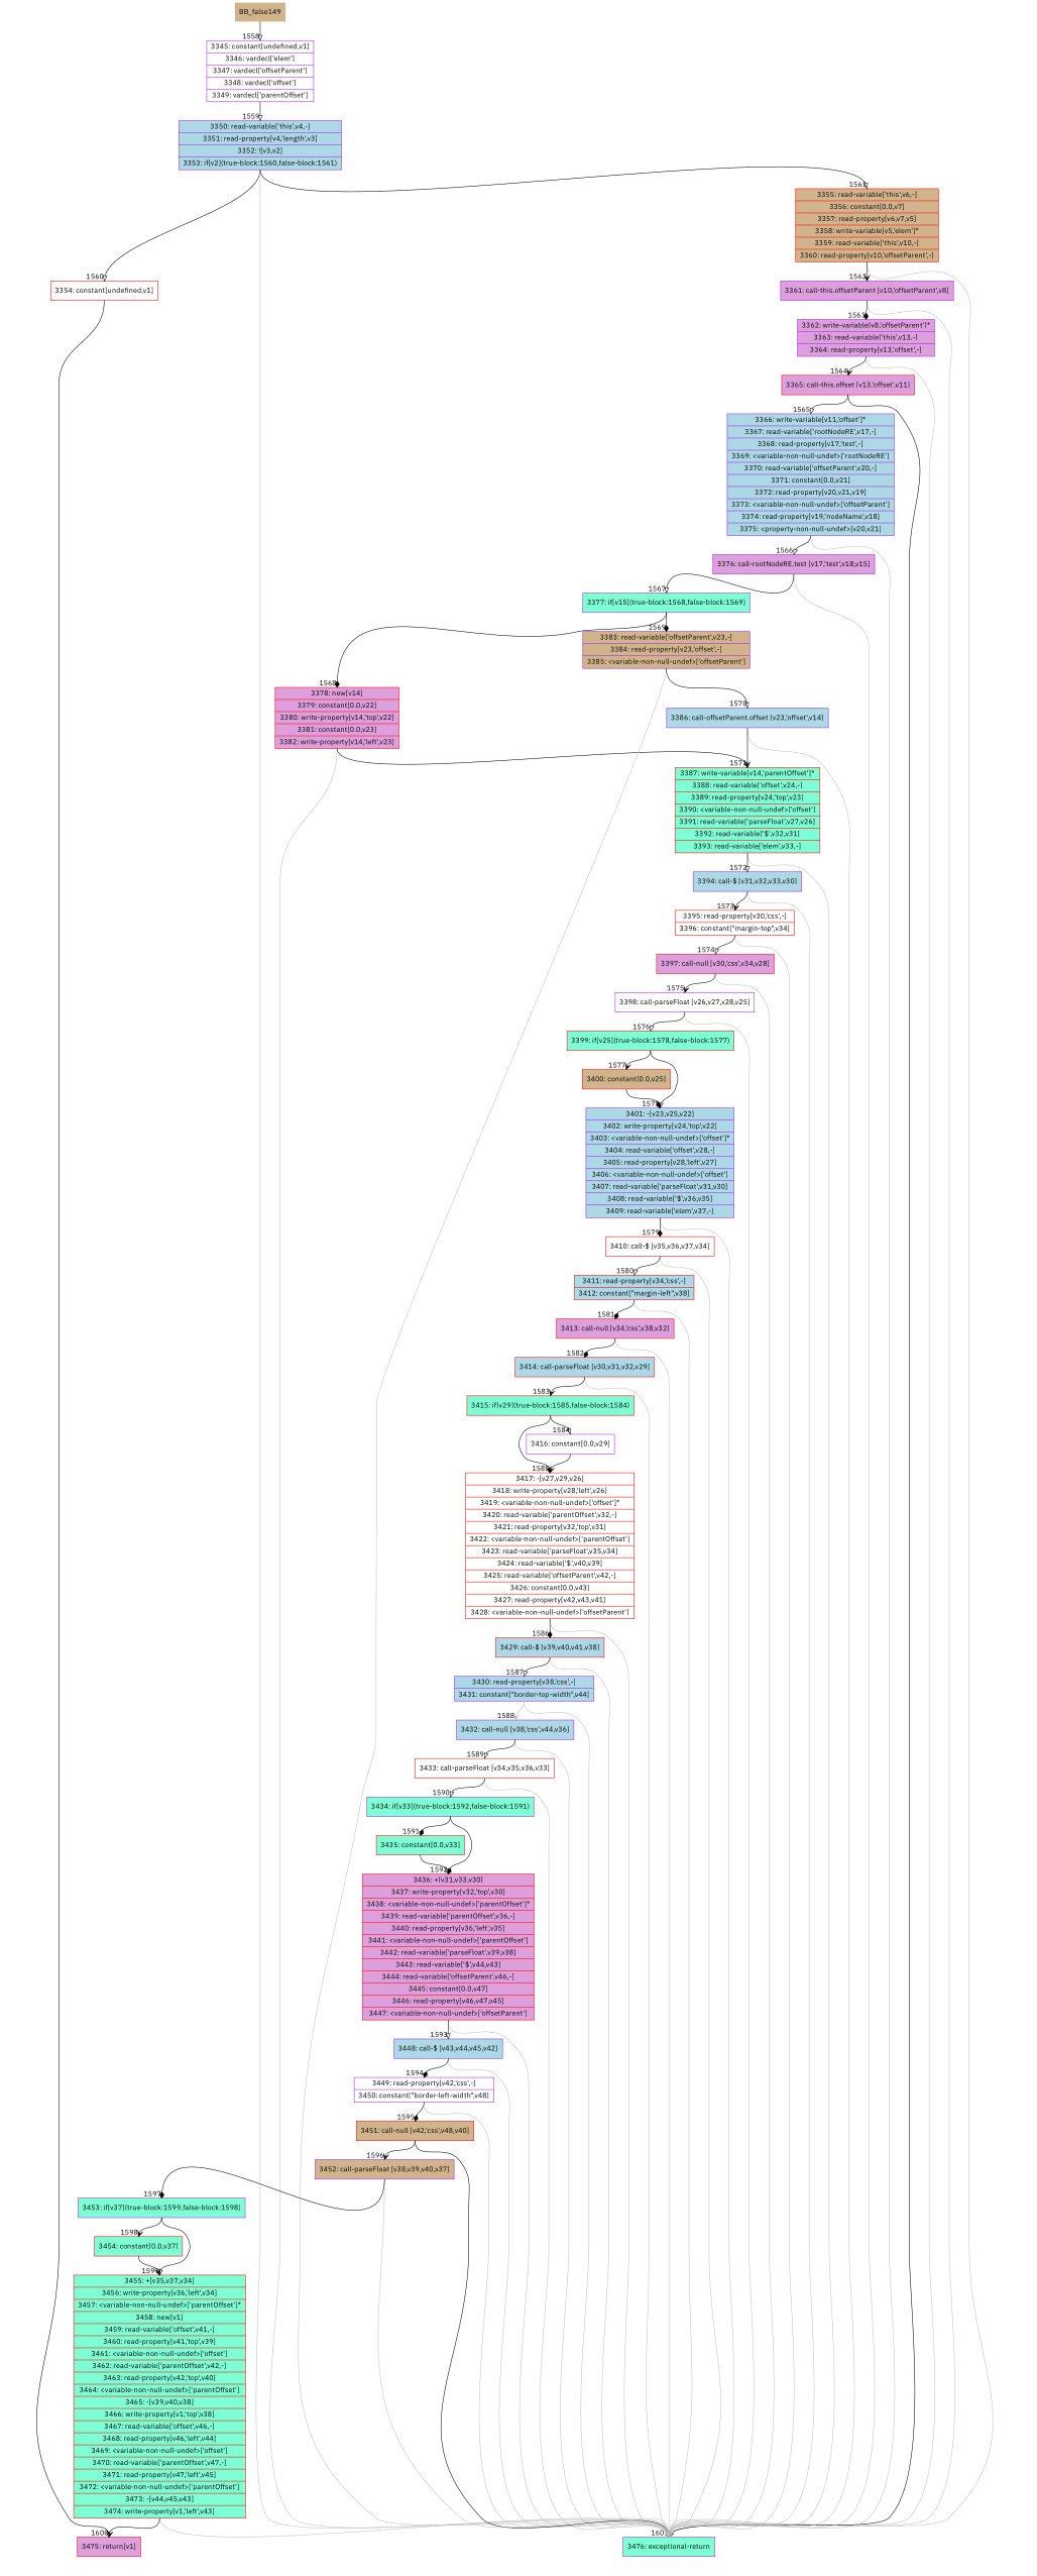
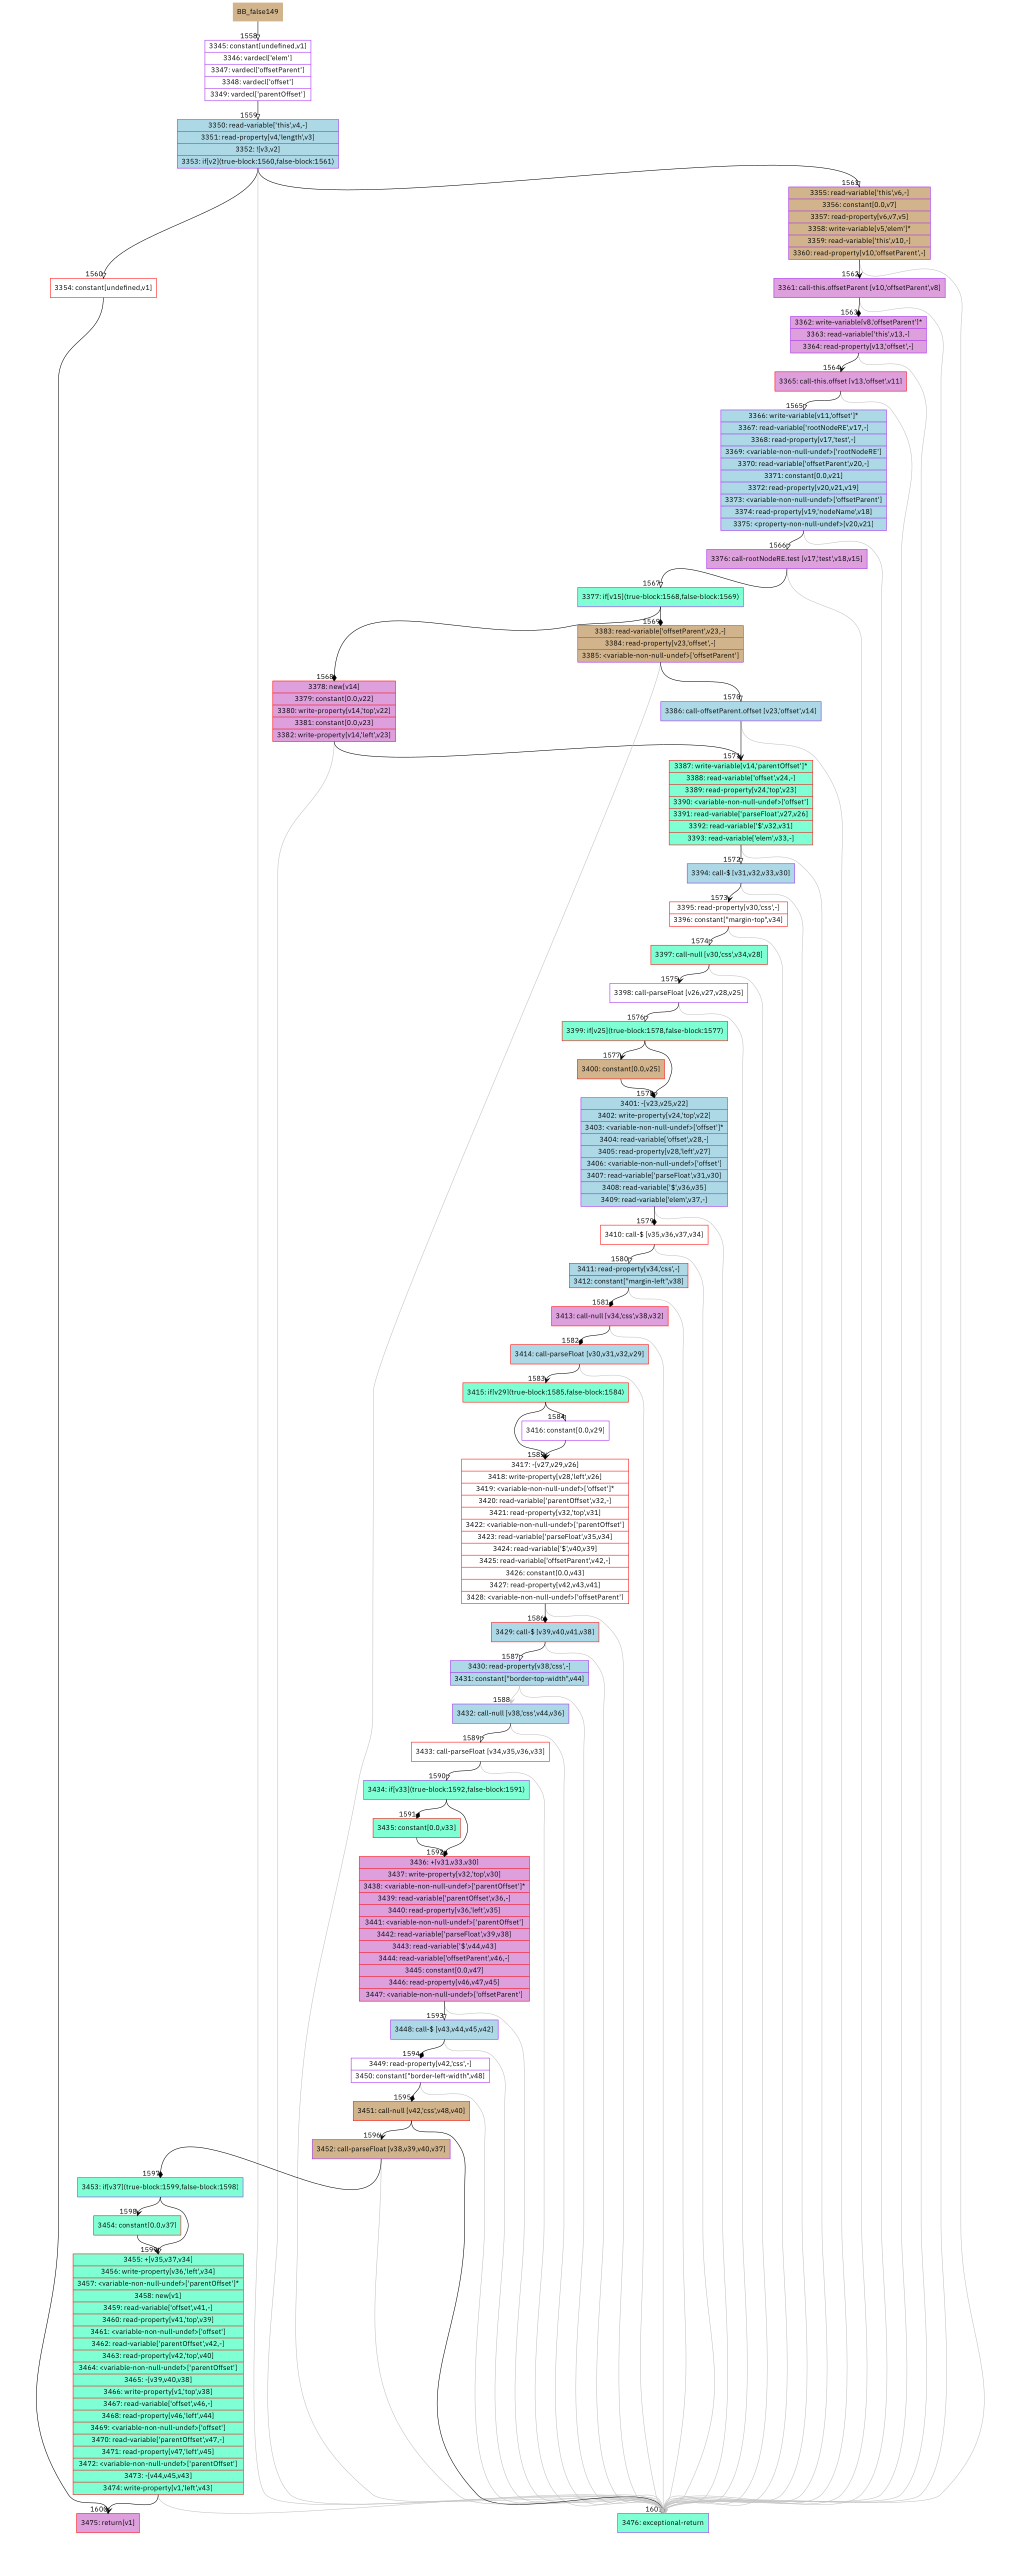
  digraph {
    fontname="IBM Plex Sans"
    rankdir=TD
    node [color=purple fillcolor=lightblue fontname="IBM Plex Sans" shape=record style=filled]
    edge [arrowhead=onormal fontname="IBM Plex Sans" headport=n tailport=s]
    n1 [fillcolor=tan label=BB_false149 shape=none]
    n2 [fillcolor=white label="{3345: constant[undefined,v1]|3346: vardecl['elem']|3347: vardecl['offsetParent']|3348: vardecl['offset']|3349: vardecl['parentOffset']}"]
    n3 [label="{3350: read-variable['this',v4,-]|3351: read-property[v4,'length',v3]|3352: ![v3,v2]|3353: if[v2](true-block:1560,false-block:1561)}"]
    n4 [color=red fillcolor=white label="{3354: constant[undefined,v1]}"]
-   n5 [color=red fillcolor=tan label="{3355: read-variable['this',v6,-]|3356: constant[0.0,v7]|3357: read-property[v6,v7,v5]|3358: write-variable[v5,'elem']*|3359: read-variable['this',v10,-]|3360: read-property[v10,'offsetParent',-]}"]
+   n5 [fillcolor=tan label="{3355: read-variable['this',v6,-]|3356: constant[0.0,v7]|3357: read-property[v6,v7,v5]|3358: write-variable[v5,'elem']*|3359: read-variable['this',v10,-]|3360: read-property[v10,'offsetParent',-]}"]
    n6 [fillcolor=aquamarine label="{3476: exceptional-return}"]
    n7 [color=red fillcolor=plum label="{3475: return[v1]}"]
    n8 [fillcolor=plum label="{3361: call-this.offsetParent [v10,'offsetParent',v8]}"]
    n9 [fillcolor=plum label="{3362: write-variable[v8,'offsetParent']*|3363: read-variable['this',v13,-]|3364: read-property[v13,'offset',-]}"]
    n10 [color=red fillcolor=plum label="{3365: call-this.offset [v13,'offset',v11]}"]
    n11 [label="{3366: write-variable[v11,'offset']*|3367: read-variable['rootNodeRE',v17,-]|3368: read-property[v17,'test',-]|3369: \<variable-non-null-undef\>['rootNodeRE']|3370: read-variable['offsetParent',v20,-]|3371: constant[0.0,v21]|3372: read-property[v20,v21,v19]|3373: \<variable-non-null-undef\>['offsetParent']|3374: read-property[v19,'nodeName',v18]|3375: \<property-non-null-undef\>[v20,v21]}"]
    n12 [fillcolor=plum label="{3376: call-rootNodeRE.test [v17,'test',v18,v15]}"]
    n13 [fillcolor=aquamarine label="{3377: if[v15](true-block:1568,false-block:1569)}"]
    n14 [color=red fillcolor=plum label="{3378: new[v14]|3379: constant[0.0,v22]|3380: write-property[v14,'top',v22]|3381: constant[0.0,v23]|3382: write-property[v14,'left',v23]}"]
    n15 [fillcolor=tan label="{3383: read-variable['offsetParent',v23,-]|3384: read-property[v23,'offset',-]|3385: \<variable-non-null-undef\>['offsetParent']}"]
    n16 [color=red fillcolor=aquamarine label="{3387: write-variable[v14,'parentOffset']*|3388: read-variable['offset',v24,-]|3389: read-property[v24,'top',v23]|3390: \<variable-non-null-undef\>['offset']|3391: read-variable['parseFloat',v27,v26]|3392: read-variable['$',v32,v31]|3393: read-variable['elem',v33,-]}"]
    n17 [label="{3386: call-offsetParent.offset [v23,'offset',v14]}"]
    n18 [label="{3394: call-$ [v31,v32,v33,v30]}"]
    n19 [color=red fillcolor=white label="{3395: read-property[v30,'css',-]|3396: constant[\"margin-top\",v34]}"]
-   n20 [color=red fillcolor=plum label="{3397: call-null [v30,'css',v34,v28]}"]
+   n20 [color=red fillcolor=aquamarine label="{3397: call-null [v30,'css',v34,v28]}"]
    n21 [fillcolor=white label="{3398: call-parseFloat [v26,v27,v28,v25]}"]
    n22 [color=red fillcolor=aquamarine label="{3399: if[v25](true-block:1578,false-block:1577)}"]
    n23 [label="{3401: -[v23,v25,v22]|3402: write-property[v24,'top',v22]|3403: \<variable-non-null-undef\>['offset']*|3404: read-variable['offset',v28,-]|3405: read-property[v28,'left',v27]|3406: \<variable-non-null-undef\>['offset']|3407: read-variable['parseFloat',v31,v30]|3408: read-variable['$',v36,v35]|3409: read-variable['elem',v37,-]}"]
    n24 [color=red fillcolor=tan label="{3400: constant[0.0,v25]}"]
    n25 [color=red fillcolor=white label="{3410: call-$ [v35,v36,v37,v34]}"]
    n26 [color=red label="{3411: read-property[v34,'css',-]|3412: constant[\"margin-left\",v38]}"]
    n27 [color=red fillcolor=plum label="{3413: call-null [v34,'css',v38,v32]}"]
    n28 [color=red label="{3414: call-parseFloat [v30,v31,v32,v29]}"]
    n29 [color=red fillcolor=aquamarine label="{3415: if[v29](true-block:1585,false-block:1584)}"]
    n30 [color=red fillcolor=white label="{3417: -[v27,v29,v26]|3418: write-property[v28,'left',v26]|3419: \<variable-non-null-undef\>['offset']*|3420: read-variable['parentOffset',v32,-]|3421: read-property[v32,'top',v31]|3422: \<variable-non-null-undef\>['parentOffset']|3423: read-variable['parseFloat',v35,v34]|3424: read-variable['$',v40,v39]|3425: read-variable['offsetParent',v42,-]|3426: constant[0.0,v43]|3427: read-property[v42,v43,v41]|3428: \<variable-non-null-undef\>['offsetParent']}"]
    n31 [fillcolor=white label="{3416: constant[0.0,v29]}"]
    n32 [color=red label="{3429: call-$ [v39,v40,v41,v38]}"]
    n33 [label="{3430: read-property[v38,'css',-]|3431: constant[\"border-top-width\",v44]}"]
    n34 [label="{3432: call-null [v38,'css',v44,v36]}"]
    n35 [color=red fillcolor=white label="{3433: call-parseFloat [v34,v35,v36,v33]}"]
    n36 [fillcolor=aquamarine label="{3434: if[v33](true-block:1592,false-block:1591)}"]
    n37 [color=red fillcolor=plum label="{3436: +[v31,v33,v30]|3437: write-property[v32,'top',v30]|3438: \<variable-non-null-undef\>['parentOffset']*|3439: read-variable['parentOffset',v36,-]|3440: read-property[v36,'left',v35]|3441: \<variable-non-null-undef\>['parentOffset']|3442: read-variable['parseFloat',v39,v38]|3443: read-variable['$',v44,v43]|3444: read-variable['offsetParent',v46,-]|3445: constant[0.0,v47]|3446: read-property[v46,v47,v45]|3447: \<variable-non-null-undef\>['offsetParent']}"]
    n38 [color=red fillcolor=aquamarine label="{3435: constant[0.0,v33]}"]
    n39 [label="{3448: call-$ [v43,v44,v45,v42]}"]
    n40 [fillcolor=white label="{3449: read-property[v42,'css',-]|3450: constant[\"border-left-width\",v48]}"]
    n41 [color=red fillcolor=tan label="{3451: call-null [v42,'css',v48,v40]}"]
    n42 [fillcolor=tan label="{3452: call-parseFloat [v38,v39,v40,v37]}"]
    n43 [fillcolor=aquamarine label="{3453: if[v37](true-block:1599,false-block:1598)}"]
    n44 [color=red fillcolor=aquamarine label="{3455: +[v35,v37,v34]|3456: write-property[v36,'left',v34]|3457: \<variable-non-null-undef\>['parentOffset']*|3458: new[v1]|3459: read-variable['offset',v41,-]|3460: read-property[v41,'top',v39]|3461: \<variable-non-null-undef\>['offset']|3462: read-variable['parentOffset',v42,-]|3463: read-property[v42,'top',v40]|3464: \<variable-non-null-undef\>['parentOffset']|3465: -[v39,v40,v38]|3466: write-property[v1,'top',v38]|3467: read-variable['offset',v46,-]|3468: read-property[v46,'left',v44]|3469: \<variable-non-null-undef\>['offset']|3470: read-variable['parentOffset',v47,-]|3471: read-property[v47,'left',v45]|3472: \<variable-non-null-undef\>['parentOffset']|3473: -[v44,v45,v43]|3474: write-property[v1,'left',v43]}"]
    n45 [color=red fillcolor=aquamarine label="{3454: constant[0.0,v37]}"]
    n1 -> n2 [headlabel="    1558"]
    n2 -> n3 [headlabel="      1559"]
    n3 -> n4 [headlabel="      1560"]
    n3 -> n5 [headlabel="      1561"]
    n3 -> n6 [arrowhead=diamond color=gray headlabel="      1601"]
    n4 -> n7 [headlabel="      1600"]
    n5 -> n6 [color=gray]
    n5 -> n8 [arrowhead=vee headlabel="      1562"]
    n8 -> n6 [arrowhead=diamond color=gray]
    n8 -> n9 [arrowhead=diamond headlabel="      1563"]
    n9 -> n6 [color=gray]
    n9 -> n10 [arrowhead=vee headlabel="      1564"]
-   n10 -> n6 [color=black]
+   n10 -> n6 [color=gray]
    n10 -> n11 [headlabel="      1565"]
    n11 -> n6 [color=gray]
    n11 -> n12 [headlabel="      1566"]
    n12 -> n6 [arrowhead=vee color=gray]
    n12 -> n13 [headlabel="      1567"]
    n13 -> n14 [arrowhead=diamond headlabel="      1568"]
    n13 -> n15 [arrowhead=diamond headlabel="      1569"]
    n14 -> n6 [color=gray]
    n14 -> n16 [headlabel="      1571"]
    n15 -> n6 [arrowhead=diamond color=gray]
    n15 -> n17 [headlabel="      1570"]
    n16 -> n6 [color=gray]
    n16 -> n18 [headlabel="      1572"]
    n17 -> n6 [arrowhead=vee color=gray]
    n17 -> n16 [arrowhead=vee]
    n18 -> n6 [color=gray]
    n18 -> n19 [arrowhead=vee headlabel="      1573"]
    n19 -> n6 [arrowhead=vee color=gray]
    n19 -> n20 [headlabel="      1574"]
    n20 -> n6 [arrowhead=diamond color=gray]
    n20 -> n21 [arrowhead=vee headlabel="      1575"]
    n21 -> n6 [color=gray]
    n21 -> n22 [headlabel="      1576"]
    n22 -> n23 [headlabel="      1578"]
    n22 -> n24 [arrowhead=vee headlabel="      1577"]
    n23 -> n6 [color=gray]
    n23 -> n25 [arrowhead=diamond headlabel="      1579"]
    n24 -> n23 [arrowhead=diamond]
    n25 -> n6 [color=gray]
    n25 -> n26 [headlabel="      1580"]
    n26 -> n6 [arrowhead=vee color=gray]
    n26 -> n27 [arrowhead=diamond headlabel="      1581"]
    n27 -> n6 [arrowhead=vee color=gray]
    n27 -> n28 [arrowhead=diamond headlabel="      1582"]
    n28 -> n6 [arrowhead=diamond color=gray]
    n28 -> n29 [arrowhead=vee headlabel="      1583"]
    n29 -> n30 [arrowhead=vee headlabel="      1585"]
    n29 -> n31 [headlabel="      1584"]
    n30 -> n6 [color=gray]
    n30 -> n32 [arrowhead=diamond headlabel="      1586"]
    n31 -> n30 [arrowhead=vee]
    n32 -> n6 [color=gray]
    n32 -> n33 [headlabel="      1587"]
    n33 -> n6 [arrowhead=vee color=gray]
    n33 -> n34 [arrowhead=vee color=gray headlabel="      1588"]
    n34 -> n6 [arrowhead=vee color=gray]
    n34 -> n35 [headlabel="      1589"]
    n35 -> n6 [arrowhead=vee color=gray]
    n35 -> n36 [headlabel="      1590"]
    n36 -> n37 [arrowhead=diamond headlabel="      1592"]
    n36 -> n38 [arrowhead=diamond headlabel="      1591"]
    n37 -> n6 [color=gray]
    n37 -> n39 [headlabel="      1593"]
    n38 -> n37
    n39 -> n6 [arrowhead=diamond color=gray]
    n39 -> n40 [arrowhead=diamond headlabel="      1594"]
    n40 -> n6 [color=gray]
    n40 -> n41 [arrowhead=diamond headlabel="      1595"]
    n41 -> n6 [arrowhead=diamond color=black]
    n41 -> n42 [arrowhead=vee headlabel="      1596"]
    n42 -> n6 [arrowhead=diamond color=gray]
    n42 -> n43 [arrowhead=diamond headlabel="      1597"]
    n43 -> n44 [headlabel="      1599"]
    n43 -> n45 [arrowhead=vee headlabel="      1598"]
    n44 -> n6 [color=gray]
    n44 -> n7 [arrowhead=vee]
    n45 -> n44 [arrowhead=vee]
  }
